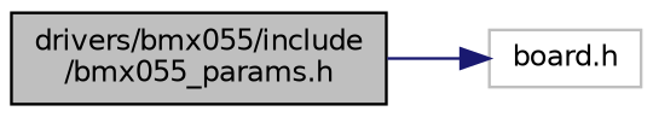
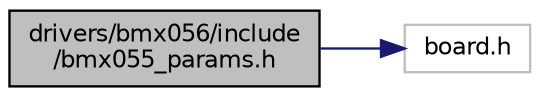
  digraph {
    rankdir=LR
    node [fontname=Helvetica fontsize=10 shape=record style=filled]
-   n1 [color=black fillcolor=grey75 fontcolor=black height=0.2 label="drivers/bmx055/include\l/bmx055_params.h" width=0.4]
+   n1 [color=black fillcolor=grey75 fontcolor=black height=0.2 label="drivers/bmx056/include\l/bmx055_params.h" width=0.4]
    n2 [color=grey75 fillcolor=white height=0.2 label="board.h" width=0.4]
    n1 -> n2 [color=midnightblue fontname=Helvetica fontsize=10 labelfontname=Helvetica labelfontsize=10 style=solid]
  }
